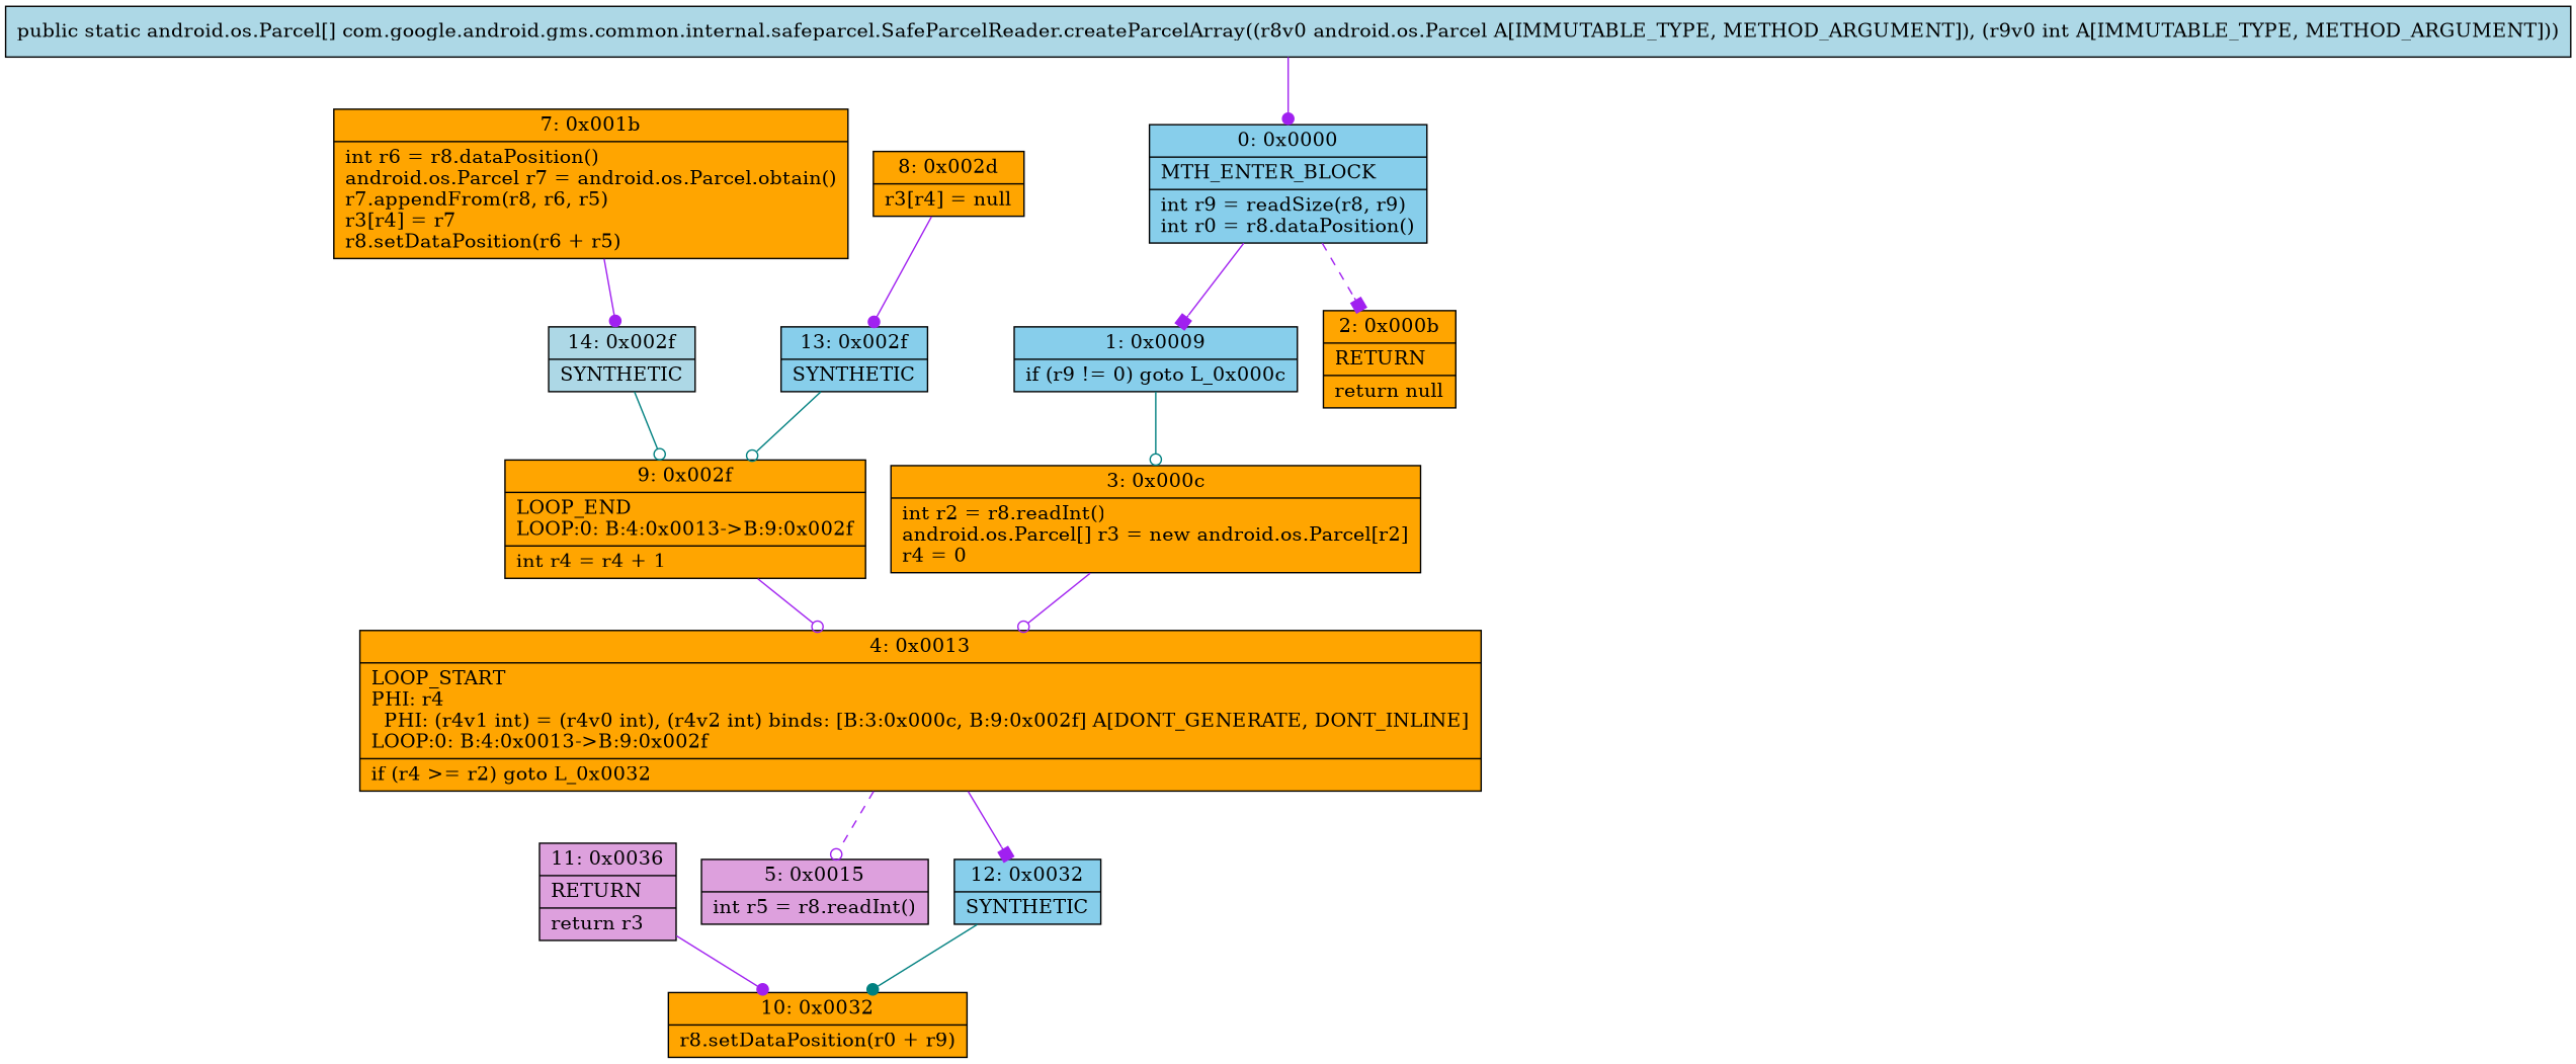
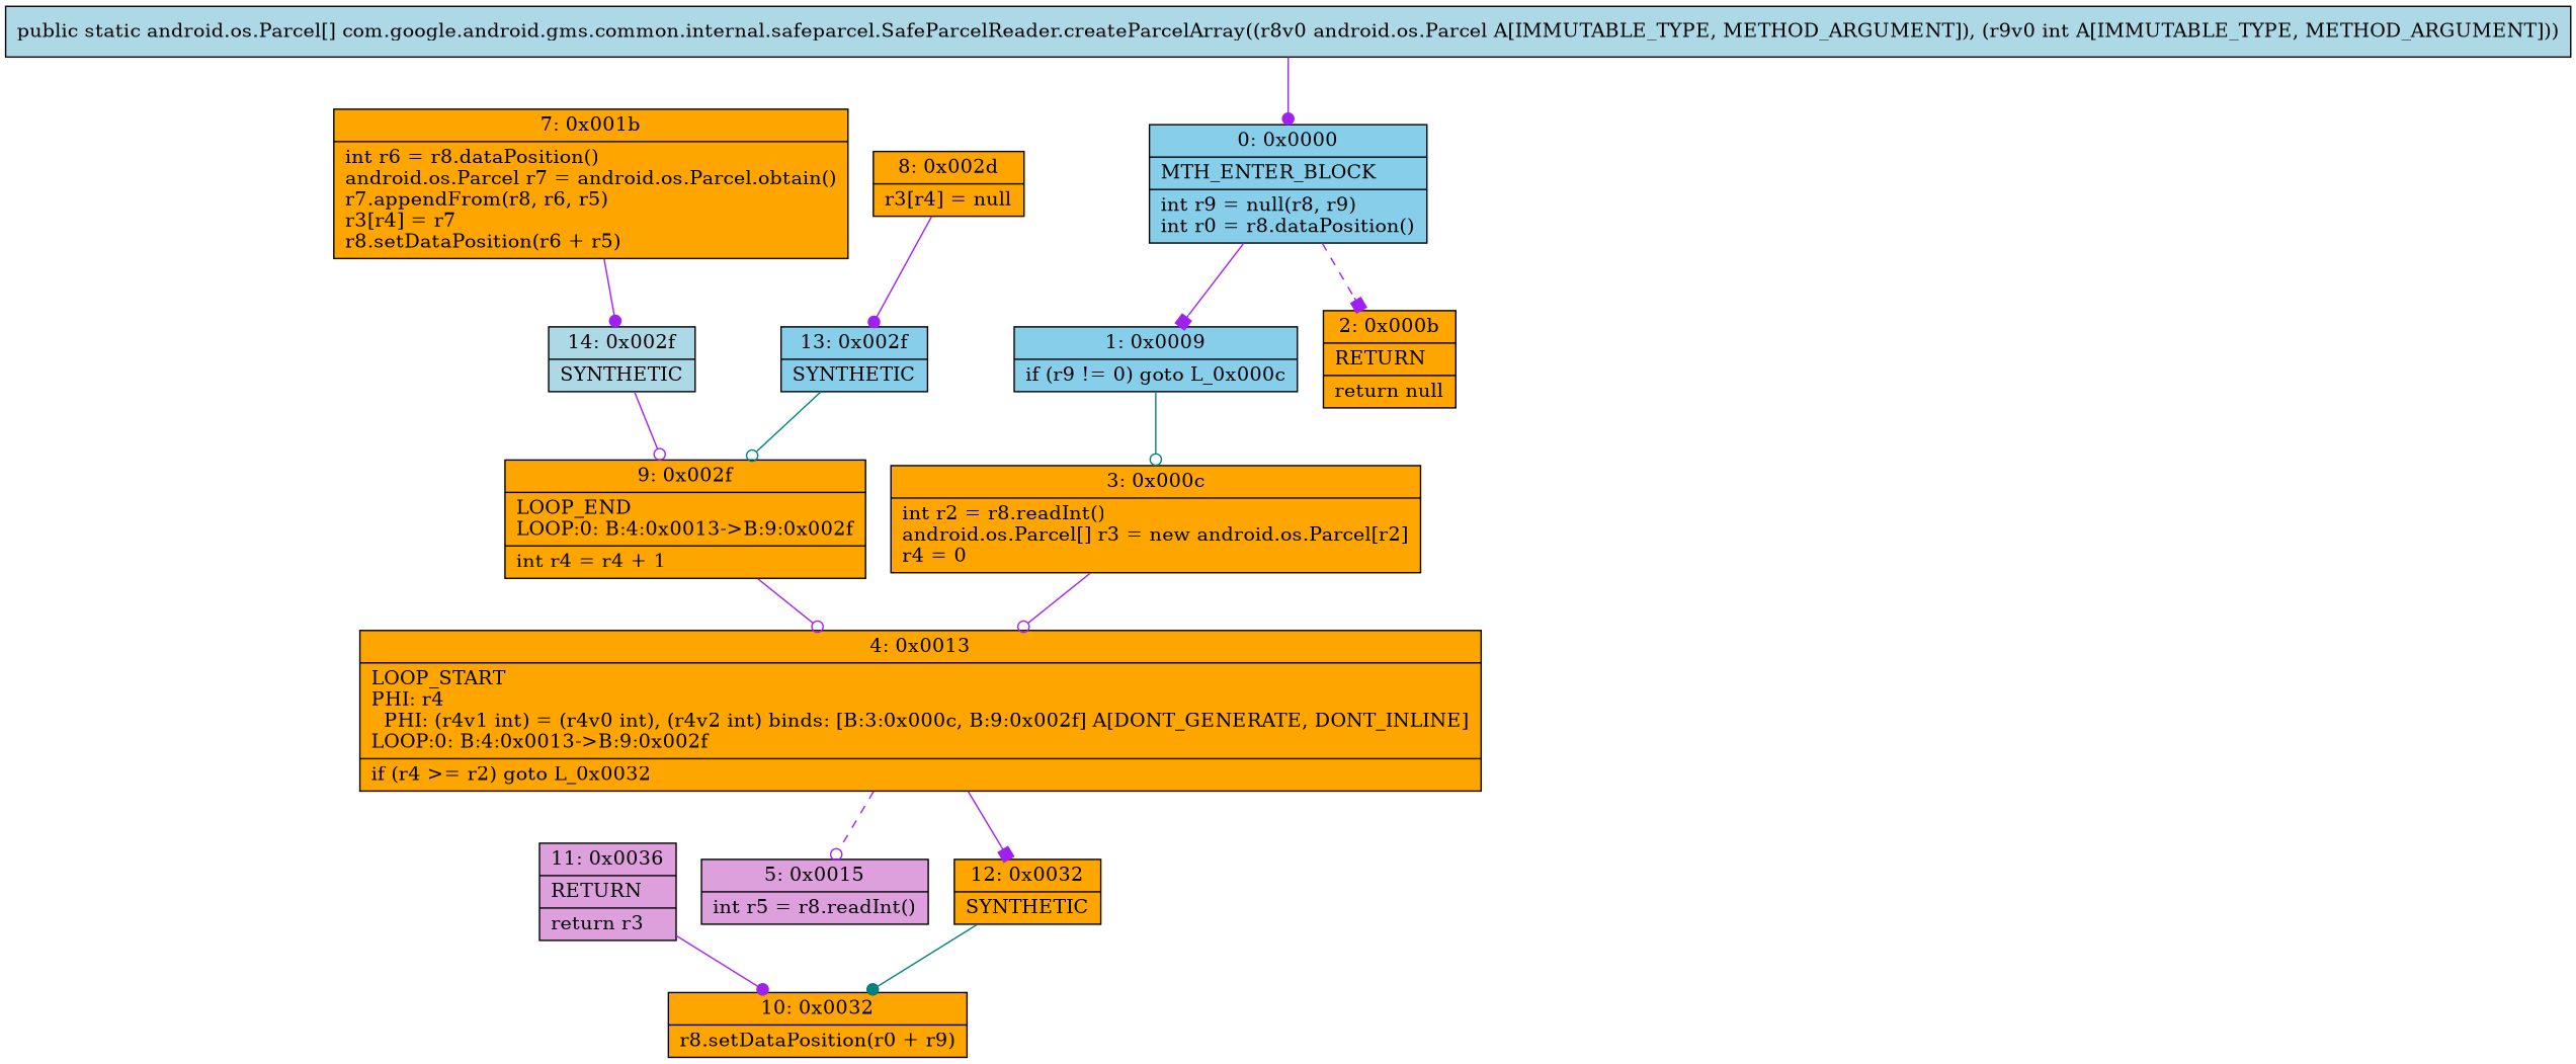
  digraph {
    node [fillcolor=orange shape=record style=filled]
    edge [arrowhead=odot color=purple]
-   n1 [fillcolor=skyblue label="{0\:\ 0x0000|MTH_ENTER_BLOCK\l|int r9 = readSize(r8, r9)\lint r0 = r8.dataPosition()\l}"]
+   n1 [fillcolor=skyblue label="{0\:\ 0x0000|MTH_ENTER_BLOCK\l|int r9 = null(r8, r9)\lint r0 = r8.dataPosition()\l}"]
    n2 [fillcolor=skyblue label="{1\:\ 0x0009|if (r9 != 0) goto L_0x000c\l}"]
    n3 [label="{2\:\ 0x000b|RETURN\l|return null\l}"]
    n4 [label="{3\:\ 0x000c|int r2 = r8.readInt()\landroid.os.Parcel[] r3 = new android.os.Parcel[r2]\lr4 = 0\l}"]
    n5 [label="{4\:\ 0x0013|LOOP_START\lPHI: r4 \l  PHI: (r4v1 int) = (r4v0 int), (r4v2 int) binds: [B:3:0x000c, B:9:0x002f] A[DONT_GENERATE, DONT_INLINE]\lLOOP:0: B:4:0x0013\-\>B:9:0x002f\l|if (r4 \>= r2) goto L_0x0032\l}"]
    n6 [fillcolor=plum label="{5\:\ 0x0015|int r5 = r8.readInt()\l}"]
-   n7 [fillcolor=skyblue label="{12\:\ 0x0032|SYNTHETIC\l}"]
+   n7 [label="{12\:\ 0x0032|SYNTHETIC\l}"]
    n8 [label="{10\:\ 0x0032|r8.setDataPosition(r0 + r9)\l}"]
    n9 [label="{7\:\ 0x001b|int r6 = r8.dataPosition()\landroid.os.Parcel r7 = android.os.Parcel.obtain()\lr7.appendFrom(r8, r6, r5)\lr3[r4] = r7\lr8.setDataPosition(r6 + r5)\l}"]
    n10 [fillcolor=lightblue label="{14\:\ 0x002f|SYNTHETIC\l}"]
    n11 [label="{8\:\ 0x002d|r3[r4] = null\l}"]
    n12 [fillcolor=skyblue label="{13\:\ 0x002f|SYNTHETIC\l}"]
    n13 [label="{9\:\ 0x002f|LOOP_END\lLOOP:0: B:4:0x0013\-\>B:9:0x002f\l|int r4 = r4 + 1\l}"]
    n14 [fillcolor=plum label="{11\:\ 0x0036|RETURN\l|return r3\l}"]
    n15 [fillcolor=lightblue label="{public static android.os.Parcel[] com.google.android.gms.common.internal.safeparcel.SafeParcelReader.createParcelArray((r8v0 android.os.Parcel A[IMMUTABLE_TYPE, METHOD_ARGUMENT]), (r9v0 int A[IMMUTABLE_TYPE, METHOD_ARGUMENT])) }"]
    n1 -> n2 [arrowhead=box]
    n1 -> n3 [arrowhead=box style=dashed]
    n2 -> n4 [color=teal]
    n4 -> n5
    n5 -> n6 [style=dashed]
    n5 -> n7 [arrowhead=box]
    n7 -> n8 [arrowhead=dot color=teal]
    n9 -> n10 [arrowhead=dot]
-   n10 -> n13 [color=teal]
+   n10 -> n13
    n11 -> n12 [arrowhead=dot]
    n12 -> n13 [color=teal]
    n13 -> n5
    n14 -> n8 [arrowhead=dot]
    n15 -> n1 [arrowhead=dot]
  }
